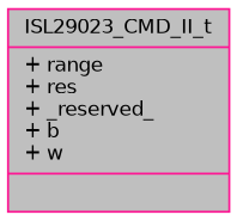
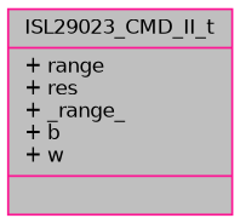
  digraph {
-   n1 [color=deeppink fillcolor=grey75 fontcolor=black fontname=Helvetica fontsize=10 height=0.2 label="{ISL29023_CMD_II_t\n|+ range\l+ res\l+ _reserved_\l+ b\l+ w\l|}" shape=record style=filled width=0.4]
+   n1 [color=deeppink fillcolor=grey75 fontcolor=black fontname=Helvetica fontsize=10 height=0.2 label="{ISL29023_CMD_II_t\n|+ range\l+ res\l+ _range_\l+ b\l+ w\l|}" shape=record style=filled width=0.4]
  }
